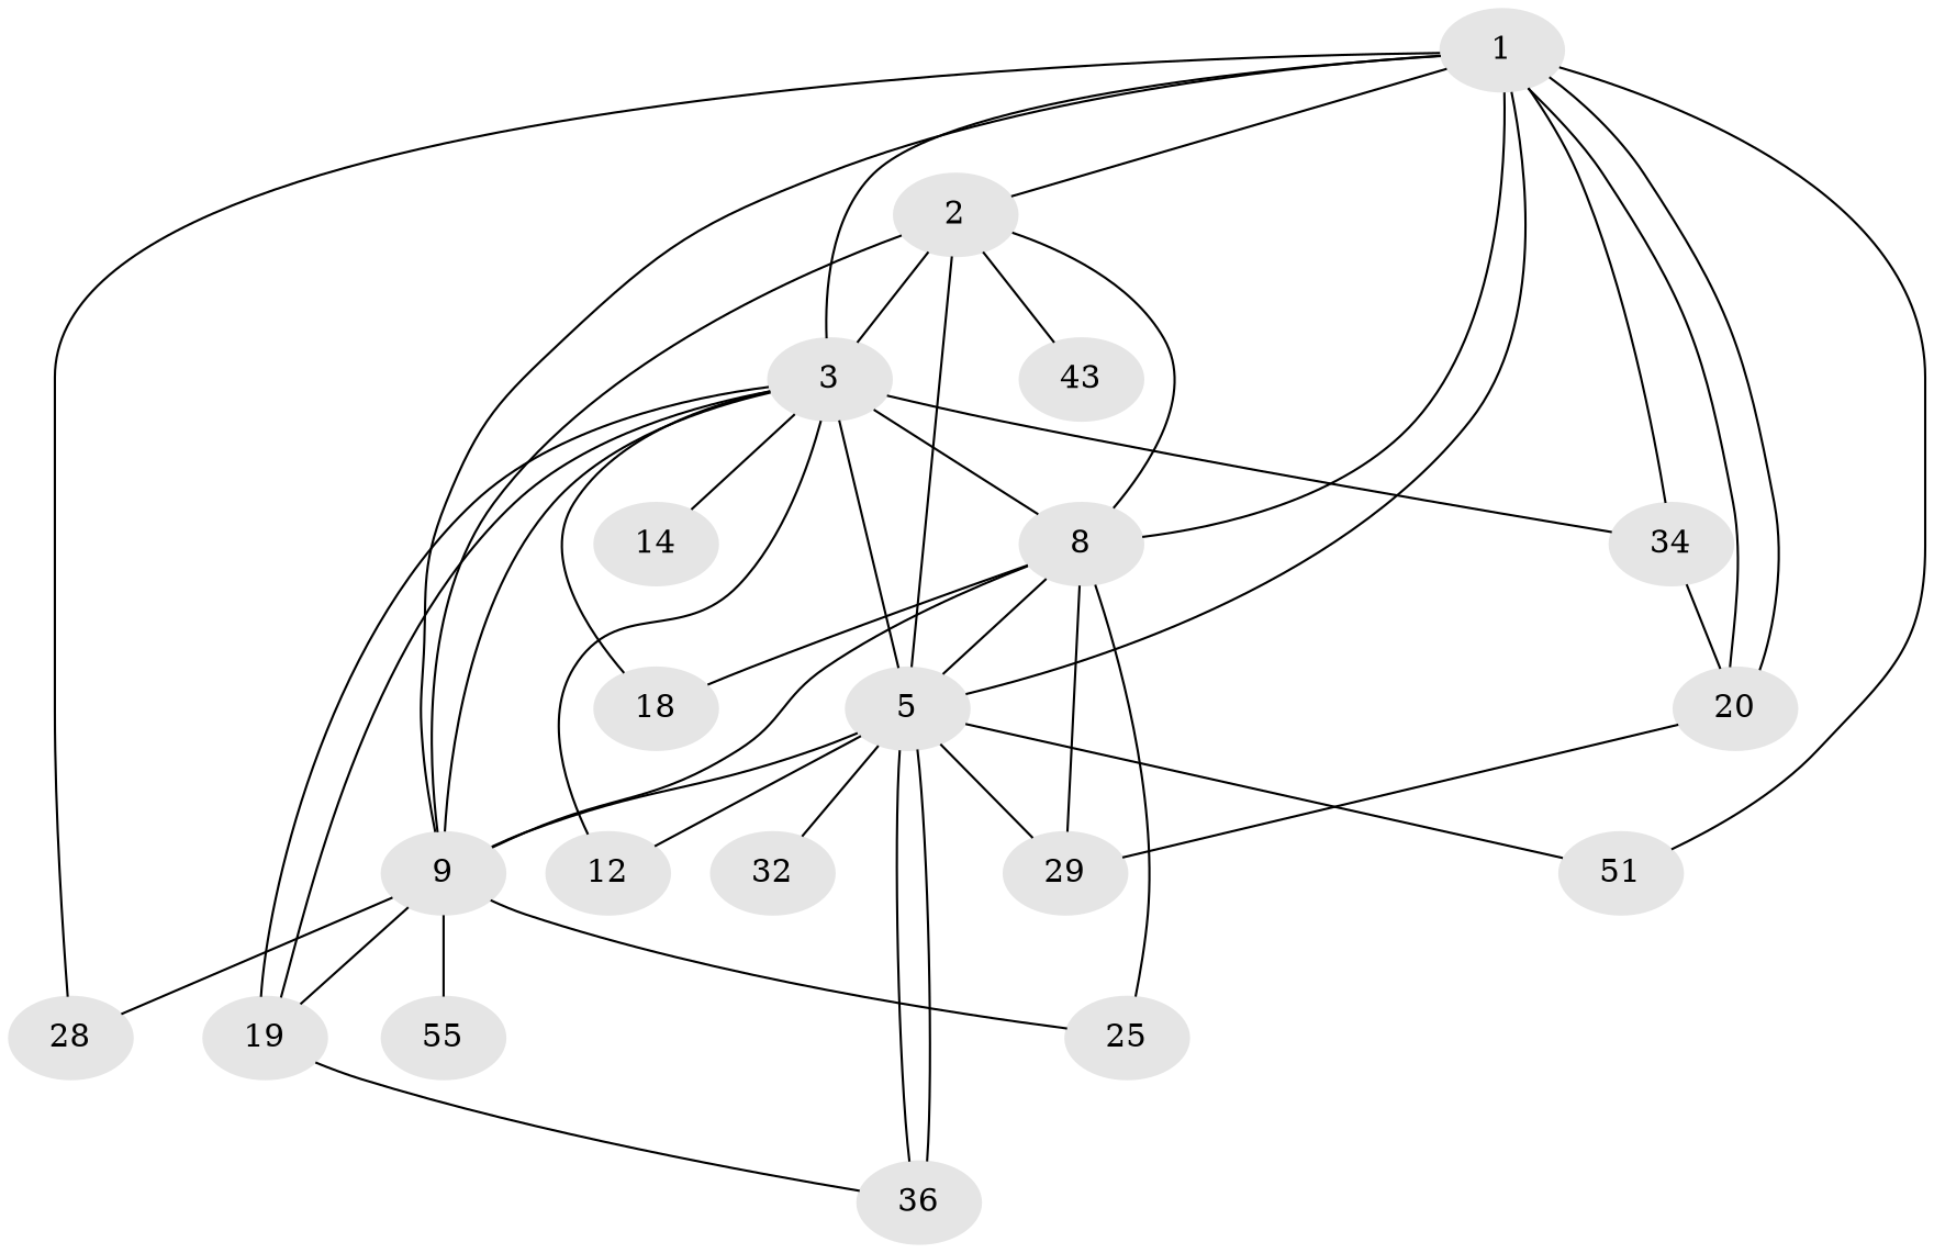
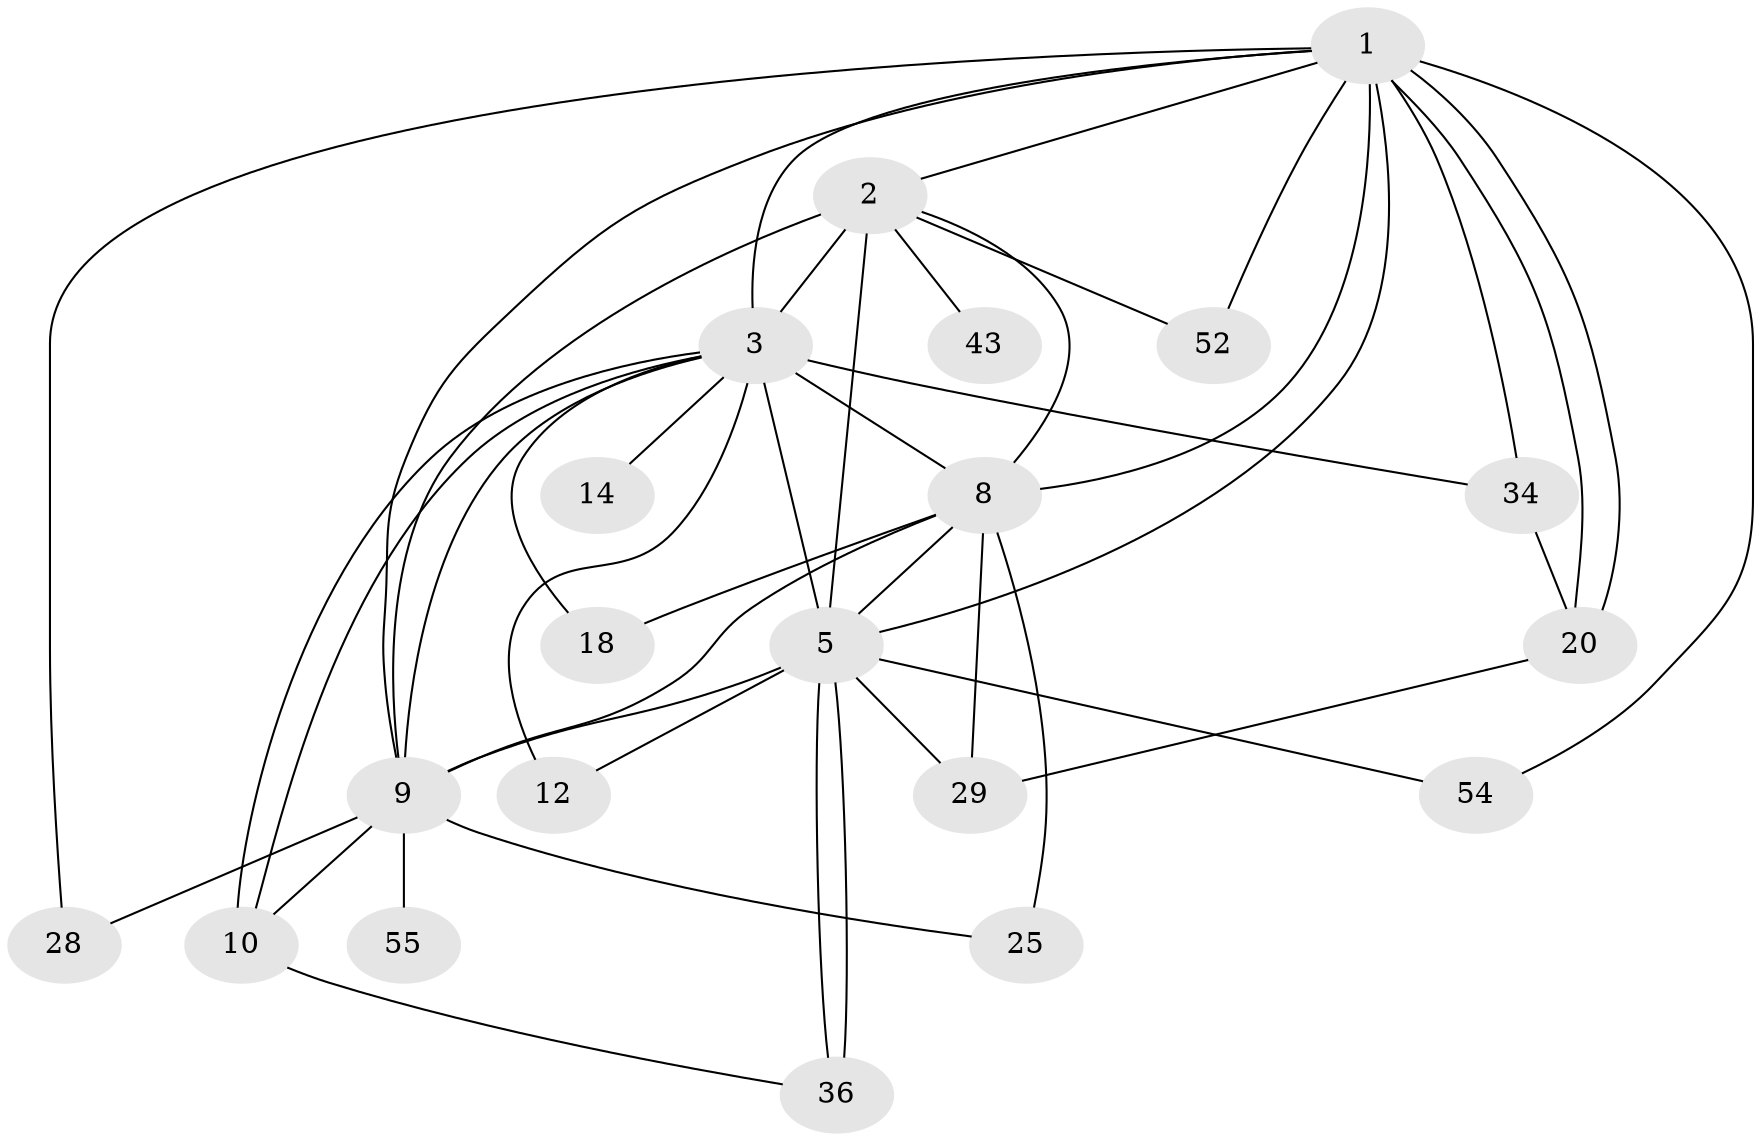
  graph {
    node [color=gray90 style=filled]
    1
    2
    3 [super="+13+41+24+10+6"]
    n4 [label=8]
    5 [super="+27+37+56+30+26+7+22+33"]
    9
    20 [super="+45"]
    28
    34
-   54 [label=51]
+   52
+   54
    43
    12
    14 [super="+49+25"]
    18
-   19 [super="+57"]
+   19 [super="+57" label=10]
    n17 [label=25]
    29
-   32
    36 [super="+40"]
    55
    1 -- 2
    1 -- 3 [weight=5]
    1 -- n4
    1 -- 5 [weight=6]
    1 -- 9
    1 -- 20
    1 -- 20
    1 -- 28
    1 -- 34
+   1 -- 52
    1 -- 54
    2 -- 3 [weight=3]
    2 -- n4
    2 -- 5 [weight=3]
    2 -- 9
+   2 -- 52
    2 -- 43
    3 -- n4 [weight=4]
    3 -- 5 [weight=18]
    3 -- 9 [weight=3]
    3 -- 34
    3 -- 12
    3 -- 14 [weight=4]
    3 -- 18
    3 -- 19
    3 -- 19
    n4 -- 5 [weight=5]
    n4 -- 9
    n4 -- 18
    n4 -- n17
    n4 -- 29
    5 -- 9 [weight=4]
    5 -- 54
    5 -- 12 [weight=2]
    5 -- 29
-   5 -- 32 [weight=2]
    5 -- 36
    5 -- 36
    9 -- 28
    9 -- 19
    9 -- n17
    9 -- 55
    20 -- 29
    34 -- 20
    19 -- 36
  }
